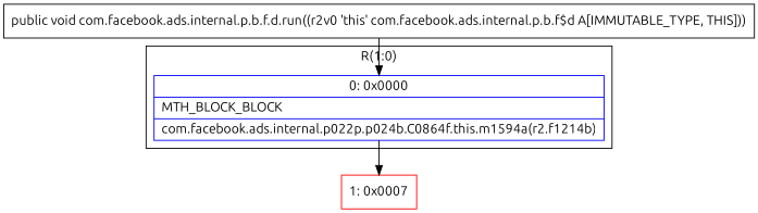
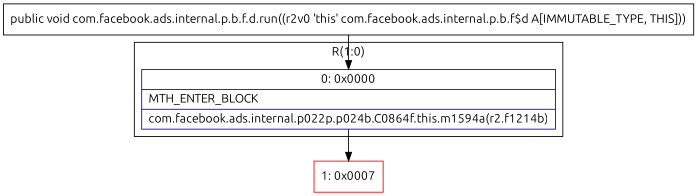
  digraph {
    fontname=Ubuntu
    node [shape=record fontname=Ubuntu]
    edge [fontname=Ubuntu]
-   n1 [color=blue label="{0\:\ 0x0000|MTH_BLOCK_BLOCK\l|com.facebook.ads.internal.p022p.p024b.C0864f.this.m1594a(r2.f1214b)\l}"]
+   n1 [color=blue label="{0\:\ 0x0000|MTH_ENTER_BLOCK\l|com.facebook.ads.internal.p022p.p024b.C0864f.this.m1594a(r2.f1214b)\l}"]
    n2 [color=red label="{1\:\ 0x0007}"]
    n3 [label="{public void com.facebook.ads.internal.p.b.f.d.run((r2v0 'this' com.facebook.ads.internal.p.b.f$d A[IMMUTABLE_TYPE, THIS])) }"]
    subgraph cluster_1 {
      label="R(1:0)"
      n1
    }
    n1 -> n2
    n3 -> n1
  }
